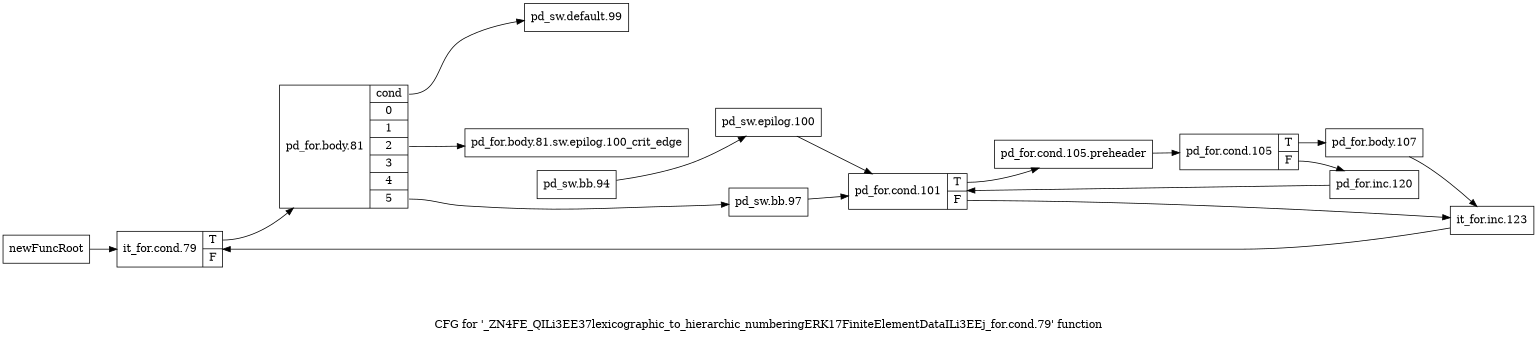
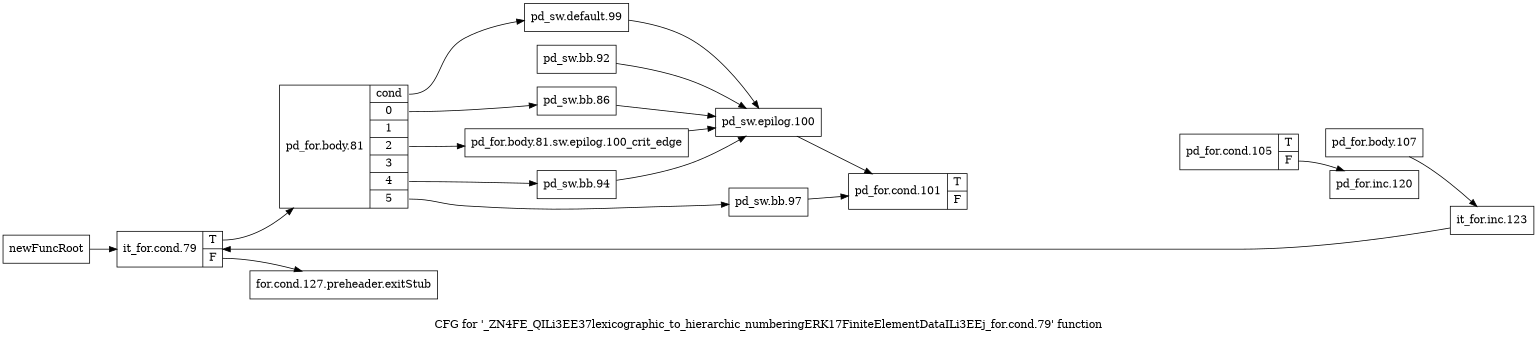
  digraph {
    label="CFG for '_ZN4FE_QILi3EE37lexicographic_to_hierarchic_numberingERK17FiniteElementDataILi3EEj_for.cond.79' function"
    rankdir=LR
    node [shape=record]
    n1 [label="{newFuncRoot}"]
    n2 [label="{it_for.cond.79|{<s0>T|<s1>F}}"]
+   n3 [label="{for.cond.127.preheader.exitStub}"]
    n4 [label="{pd_for.body.81|{<s0>cond|<s1>0|<s2>1|<s3>2|<s4>3|<s5>4|<s6>5}}"]
    n5 [label="{pd_sw.default.99}"]
+   n6 [label="{pd_sw.bb.86}"]
    n7 [label="{pd_for.body.81.sw.epilog.100_crit_edge}"]
    n8 [label="{pd_sw.bb.94}"]
    n9 [label="{pd_sw.bb.97}"]
    n10 [label="{pd_sw.epilog.100}"]
+   n11 [label="{pd_sw.bb.92}"]
    n12 [label="{pd_for.cond.101|{<s0>T|<s1>F}}"]
-   n13 [label="{pd_for.cond.105.preheader}"]
    n14 [label="{it_for.inc.123}"]
    n15 [label="{pd_for.cond.105|{<s0>T|<s1>F}}"]
    n16 [label="{pd_for.body.107}"]
    n17 [label="{pd_for.inc.120}"]
    n1 -> n2
+   n2 -> n3 [tailport=s1]
    n2 -> n4 [tailport=s0]
    n4 -> n5 [tailport=s0]
+   n4 -> n6 [tailport=s1]
    n4 -> n7 [tailport=s3]
+   n4 -> n8 [tailport=s5]
    n4 -> n9 [tailport=s6]
+   n5 -> n10
+   n6 -> n10
+   n7 -> n10
    n8 -> n10
    n9 -> n12
    n10 -> n12
-   n12 -> n13 [tailport=s0]
-   n12 -> n14 [tailport=s1]
-   n13 -> n15
+   n11 -> n10
    n14 -> n2
-   n15 -> n16 [tailport=s0]
    n15 -> n17 [tailport=s1]
    n16 -> n14
-   n17 -> n12
  }
